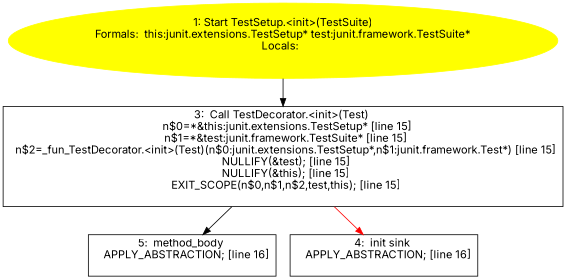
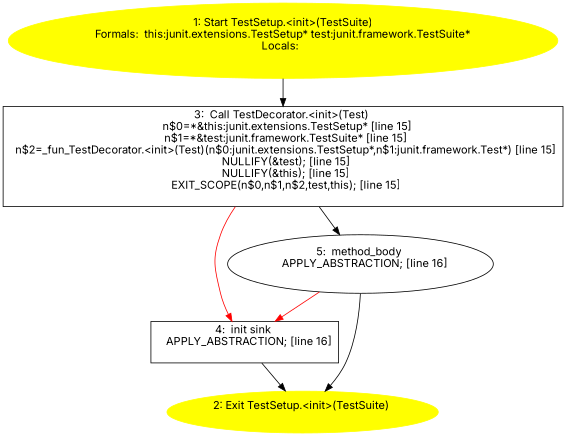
  digraph {
    fontname=Inter
    node [fontname=Inter shape=box]
    edge [fontname=Inter]
    n1 [color=yellow label="1: Start TestSetup.<init>(TestSuite)\nFormals:  this:junit.extensions.TestSetup* test:junit.framework.TestSuite*\nLocals:  \n  " style=filled shape=""]
    n2 [label="3:  Call TestDecorator.<init>(Test) \n   n$0=*&this:junit.extensions.TestSetup* [line 15]\n  n$1=*&test:junit.framework.TestSuite* [line 15]\n  n$2=_fun_TestDecorator.<init>(Test)(n$0:junit.extensions.TestSetup*,n$1:junit.framework.Test*) [line 15]\n  NULLIFY(&test); [line 15]\n  NULLIFY(&this); [line 15]\n  EXIT_SCOPE(n$0,n$1,n$2,test,this); [line 15]\n "]
-   n3 [label="5:  method_body \n   APPLY_ABSTRACTION; [line 16]\n "]
+   n3 [label="5:  method_body \n   APPLY_ABSTRACTION; [line 16]\n " shape=ellipse]
    n4 [label="4:  init sink \n   APPLY_ABSTRACTION; [line 16]\n "]
+   n5 [color=yellow label="2: Exit TestSetup.<init>(TestSuite) \n  " style=filled shape=""]
    n1 -> n2
    n2 -> n3
    n2 -> n4 [color=red]
+   n3 -> n4 [color=red]
+   n3 -> n5
+   n4 -> n5
  }
